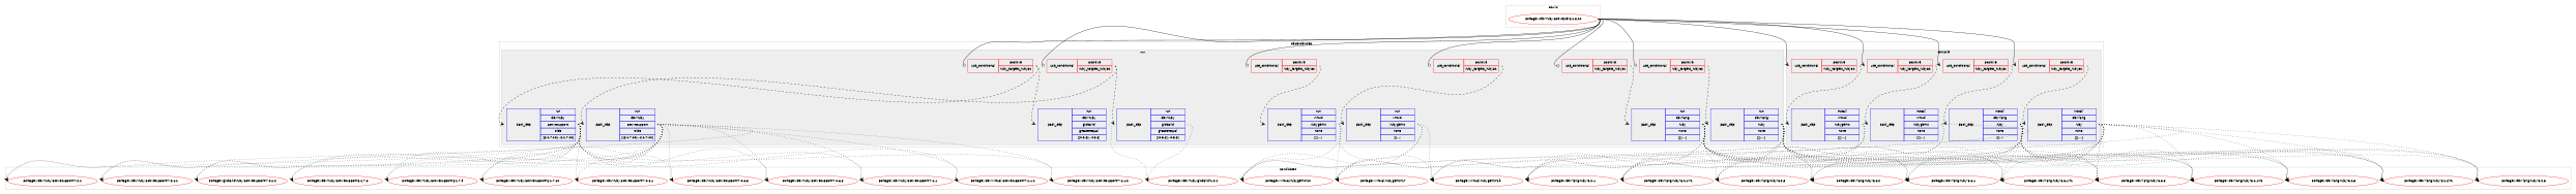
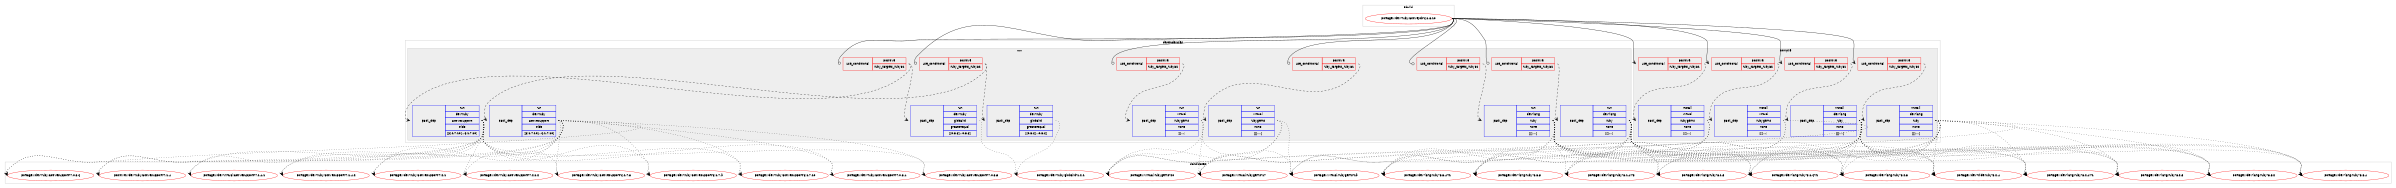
  digraph {
    compound=true
    concentrate=true
    fontname=Helvetica
    fontsize=10
    newrank=true
    rankdir=TB
    ranksep=1.5
    node [color=red fontname=Helvetica fontsize=10]
    edge [arrowhead=vee headport=w style=dotted tailport=e weight=100]
    n1 [label="portage://dev-ruby/activejob-6.1.8.10" width=4]
    n2 [color=blue label=<<TABLE BORDER="0" CELLBORDER="1" CELLSPACING="0" CELLPADDING="4" WIDTH="220"><TR><TD ROWSPAN="6" CELLPADDING="30">pack_dep</TD></TR><TR><TD WIDTH="110">install</TD></TR><TR><TD>dev-lang</TD></TR><TR><TD>ruby</TD></TR><TR><TD>none</TD></TR><TR><TD>[[],,,,]</TD></TR></TABLE>> shape=none]
    n3 [label=<<TABLE BORDER="0" CELLBORDER="1" CELLSPACING="0" CELLPADDING="4"><TR><TD ROWSPAN="3" CELLPADDING="10">use_conditional</TD></TR><TR><TD>positive</TD></TR><TR><TD>ruby_targets_ruby31</TD></TR></TABLE>> shape=none]
    n4 [color=blue label=<<TABLE BORDER="0" CELLBORDER="1" CELLSPACING="0" CELLPADDING="4" WIDTH="220"><TR><TD ROWSPAN="6" CELLPADDING="30">pack_dep</TD></TR><TR><TD WIDTH="110">install</TD></TR><TR><TD>virtual</TD></TR><TR><TD>rubygems</TD></TR><TR><TD>none</TD></TR><TR><TD>[[],,,,]</TD></TR></TABLE>> shape=none]
    n5 [label=<<TABLE BORDER="0" CELLBORDER="1" CELLSPACING="0" CELLPADDING="4"><TR><TD ROWSPAN="3" CELLPADDING="10">use_conditional</TD></TR><TR><TD>positive</TD></TR><TR><TD>ruby_targets_ruby31</TD></TR></TABLE>> shape=none]
    n6 [color=blue label=<<TABLE BORDER="0" CELLBORDER="1" CELLSPACING="0" CELLPADDING="4" WIDTH="220"><TR><TD ROWSPAN="6" CELLPADDING="30">pack_dep</TD></TR><TR><TD WIDTH="110">install</TD></TR><TR><TD>dev-lang</TD></TR><TR><TD>ruby</TD></TR><TR><TD>none</TD></TR><TR><TD>[[],,,,]</TD></TR></TABLE>> shape=none]
    n7 [label=<<TABLE BORDER="0" CELLBORDER="1" CELLSPACING="0" CELLPADDING="4"><TR><TD ROWSPAN="3" CELLPADDING="10">use_conditional</TD></TR><TR><TD>positive</TD></TR><TR><TD>ruby_targets_ruby32</TD></TR></TABLE>> shape=none]
    n8 [color=blue label=<<TABLE BORDER="0" CELLBORDER="1" CELLSPACING="0" CELLPADDING="4" WIDTH="220"><TR><TD ROWSPAN="6" CELLPADDING="30">pack_dep</TD></TR><TR><TD WIDTH="110">install</TD></TR><TR><TD>virtual</TD></TR><TR><TD>rubygems</TD></TR><TR><TD>none</TD></TR><TR><TD>[[],,,,]</TD></TR></TABLE>> shape=none]
    n9 [label=<<TABLE BORDER="0" CELLBORDER="1" CELLSPACING="0" CELLPADDING="4"><TR><TD ROWSPAN="3" CELLPADDING="10">use_conditional</TD></TR><TR><TD>positive</TD></TR><TR><TD>ruby_targets_ruby32</TD></TR></TABLE>> shape=none]
    n10 [color=blue label=<<TABLE BORDER="0" CELLBORDER="1" CELLSPACING="0" CELLPADDING="4" WIDTH="220"><TR><TD ROWSPAN="6" CELLPADDING="30">pack_dep</TD></TR><TR><TD WIDTH="110">run</TD></TR><TR><TD>dev-lang</TD></TR><TR><TD>ruby</TD></TR><TR><TD>none</TD></TR><TR><TD>[[],,,,]</TD></TR></TABLE>> shape=none]
    n11 [label=<<TABLE BORDER="0" CELLBORDER="1" CELLSPACING="0" CELLPADDING="4"><TR><TD ROWSPAN="3" CELLPADDING="10">use_conditional</TD></TR><TR><TD>positive</TD></TR><TR><TD>ruby_targets_ruby31</TD></TR></TABLE>> shape=none]
    n12 [color=blue label=<<TABLE BORDER="0" CELLBORDER="1" CELLSPACING="0" CELLPADDING="4" WIDTH="220"><TR><TD ROWSPAN="6" CELLPADDING="30">pack_dep</TD></TR><TR><TD WIDTH="110">run</TD></TR><TR><TD>dev-ruby</TD></TR><TR><TD>activesupport</TD></TR><TR><TD>tilde</TD></TR><TR><TD>[[6,1,7,10],,,6.1.7.10]</TD></TR></TABLE>> shape=none]
    n13 [color=blue label=<<TABLE BORDER="0" CELLBORDER="1" CELLSPACING="0" CELLPADDING="4" WIDTH="220"><TR><TD ROWSPAN="6" CELLPADDING="30">pack_dep</TD></TR><TR><TD WIDTH="110">run</TD></TR><TR><TD>dev-ruby</TD></TR><TR><TD>globalid</TD></TR><TR><TD>greaterequal</TD></TR><TR><TD>[[0,3,6],,,0.3.6]</TD></TR></TABLE>> shape=none]
    n14 [label=<<TABLE BORDER="0" CELLBORDER="1" CELLSPACING="0" CELLPADDING="4"><TR><TD ROWSPAN="3" CELLPADDING="10">use_conditional</TD></TR><TR><TD>positive</TD></TR><TR><TD>ruby_targets_ruby31</TD></TR></TABLE>> shape=none]
    n15 [color=blue label=<<TABLE BORDER="0" CELLBORDER="1" CELLSPACING="0" CELLPADDING="4" WIDTH="220"><TR><TD ROWSPAN="6" CELLPADDING="30">pack_dep</TD></TR><TR><TD WIDTH="110">run</TD></TR><TR><TD>virtual</TD></TR><TR><TD>rubygems</TD></TR><TR><TD>none</TD></TR><TR><TD>[[],,,,]</TD></TR></TABLE>> shape=none]
    n16 [label=<<TABLE BORDER="0" CELLBORDER="1" CELLSPACING="0" CELLPADDING="4"><TR><TD ROWSPAN="3" CELLPADDING="10">use_conditional</TD></TR><TR><TD>positive</TD></TR><TR><TD>ruby_targets_ruby31</TD></TR></TABLE>> shape=none]
    n17 [color=blue label=<<TABLE BORDER="0" CELLBORDER="1" CELLSPACING="0" CELLPADDING="4" WIDTH="220"><TR><TD ROWSPAN="6" CELLPADDING="30">pack_dep</TD></TR><TR><TD WIDTH="110">run</TD></TR><TR><TD>dev-lang</TD></TR><TR><TD>ruby</TD></TR><TR><TD>none</TD></TR><TR><TD>[[],,,,]</TD></TR></TABLE>> shape=none]
    n18 [label=<<TABLE BORDER="0" CELLBORDER="1" CELLSPACING="0" CELLPADDING="4"><TR><TD ROWSPAN="3" CELLPADDING="10">use_conditional</TD></TR><TR><TD>positive</TD></TR><TR><TD>ruby_targets_ruby32</TD></TR></TABLE>> shape=none]
    n19 [color=blue label=<<TABLE BORDER="0" CELLBORDER="1" CELLSPACING="0" CELLPADDING="4" WIDTH="220"><TR><TD ROWSPAN="6" CELLPADDING="30">pack_dep</TD></TR><TR><TD WIDTH="110">run</TD></TR><TR><TD>dev-ruby</TD></TR><TR><TD>activesupport</TD></TR><TR><TD>tilde</TD></TR><TR><TD>[[6,1,7,10],,,6.1.7.10]</TD></TR></TABLE>> shape=none]
    n20 [color=blue label=<<TABLE BORDER="0" CELLBORDER="1" CELLSPACING="0" CELLPADDING="4" WIDTH="220"><TR><TD ROWSPAN="6" CELLPADDING="30">pack_dep</TD></TR><TR><TD WIDTH="110">run</TD></TR><TR><TD>dev-ruby</TD></TR><TR><TD>globalid</TD></TR><TR><TD>greaterequal</TD></TR><TR><TD>[[0,3,6],,,0.3.6]</TD></TR></TABLE>> shape=none]
    n21 [label=<<TABLE BORDER="0" CELLBORDER="1" CELLSPACING="0" CELLPADDING="4"><TR><TD ROWSPAN="3" CELLPADDING="10">use_conditional</TD></TR><TR><TD>positive</TD></TR><TR><TD>ruby_targets_ruby32</TD></TR></TABLE>> shape=none]
    n22 [color=blue label=<<TABLE BORDER="0" CELLBORDER="1" CELLSPACING="0" CELLPADDING="4" WIDTH="220"><TR><TD ROWSPAN="6" CELLPADDING="30">pack_dep</TD></TR><TR><TD WIDTH="110">run</TD></TR><TR><TD>virtual</TD></TR><TR><TD>rubygems</TD></TR><TR><TD>none</TD></TR><TR><TD>[[],,,,]</TD></TR></TABLE>> shape=none]
    n23 [label=<<TABLE BORDER="0" CELLBORDER="1" CELLSPACING="0" CELLPADDING="4"><TR><TD ROWSPAN="3" CELLPADDING="10">use_conditional</TD></TR><TR><TD>positive</TD></TR><TR><TD>ruby_targets_ruby32</TD></TR></TABLE>> shape=none]
    n24 [label="portage://dev-lang/ruby-8.3.5" width=4]
    n25 [label="portage://dev-lang/ruby-3.3.4-r1" width=4]
    n26 [label="portage://dev-lang/ruby-3.3.4" width=4]
    n27 [label="portage://dev-lang/ruby-3.3.2" width=4]
    n28 [label="portage://dev-lang/ruby-3.2.5" width=4]
    n29 [label="portage://dev-lang/ruby-3.2.4-r1" width=4]
-   n30 [label="portage://dev-lang/ruby-3.2.4" width=4]
+   n30 [label="portage://dev-tilde/ruby-3.2.4" width=4]
    n31 [label="portage://dev-lang/ruby-3.2.3" width=4]
    n32 [label="portage://dev-lang/ruby-3.1.6-r1" width=4]
    n33 [label="portage://dev-lang/ruby-3.1.5" width=4]
    n34 [label="portage://dev-lang/ruby-3.1.4-r3" width=4]
    n35 [label="portage://virtual/rubygems-20" width=4]
    n36 [label="portage://virtual/rubygems-19" width=4]
    n37 [label="portage://virtual/rubygems-17" width=4]
-   n38 [label="portage://globalid-ruby/activesupport-7.2.1.2" width=4]
-   n39 [label="portage://dev-ruby/activesupport-7.2.1.1" width=4]
+   n38 [label="portage://dev-ruby/activesupport-7.2.1.2" width=4]
    n40 [label="portage://dev-ruby/activesupport-7.2.1" width=4]
    n41 [label="portage://dev-ruby/activesupport-7.1.4.2" width=4]
    n42 [label="portage://dev-virtual/activesupport-7.1.4.1" width=4]
-   n43 [label="portage://dev-ruby/activesupport-7.1.4" width=4]
+   n43 [label="positive://dev-ruby/activesupport-7.1.4" width=4]
    n44 [label="portage://dev-ruby/activesupport-7.0.8.6" width=4]
    n45 [label="portage://dev-ruby/activesupport-7.0.8.5" width=4]
    n46 [label="portage://dev-ruby/activesupport-7.0.8.4" width=4]
    n47 [label="portage://dev-ruby/activesupport-6.1.7.10" width=4]
    n48 [label="portage://dev-ruby/activesupport-6.1.7.9" width=4]
    n49 [label="portage://dev-ruby/activesupport-6.1.7.8" width=4]
    n50 [label="portage://dev-ruby/globalid-1.2.1" width=4]
    subgraph cluster_1 {
      color=gray
      label=<<i>ebuild</i>>
      n1
    }
    subgraph cluster_2 {
      color=gray
      label=<<i>dependencies</i>>
      subgraph cluster_3 {
        color=gray
        fillcolor="#eeeeee"
        label=<<i>compile</i>>
        style=filled
        subgraph sub_4 {
          color=gray
          fillcolor="#eeeeee"
          label=<<i>compile</i>>
          style=filled
          n3
          subgraph sub_5 {
            color=gray
            fillcolor="#eeeeee"
            label=<<i>compile</i>>
            style=filled
            n2
          }
        }
        subgraph sub_6 {
          color=gray
          fillcolor="#eeeeee"
          label=<<i>compile</i>>
          style=filled
          n5
          subgraph sub_7 {
            color=gray
            fillcolor="#eeeeee"
            label=<<i>compile</i>>
            style=filled
            n4
          }
        }
        subgraph sub_8 {
          color=gray
          fillcolor="#eeeeee"
          label=<<i>compile</i>>
          style=filled
          n7
          subgraph sub_9 {
            color=gray
            fillcolor="#eeeeee"
            label=<<i>compile</i>>
            style=filled
            n6
          }
        }
        subgraph sub_10 {
          color=gray
          fillcolor="#eeeeee"
          label=<<i>compile</i>>
          style=filled
          n9
          subgraph sub_11 {
            color=gray
            fillcolor="#eeeeee"
            label=<<i>compile</i>>
            style=filled
            n8
          }
        }
      }
      subgraph cluster_12 {
        color=gray
        fillcolor="#eeeeee"
        label=<<i>compile and run</i>>
        style=filled
      }
      subgraph cluster_13 {
        color=gray
        fillcolor="#eeeeee"
        label=<<i>run</i>>
        style=filled
        subgraph sub_14 {
          color=gray
          fillcolor="#eeeeee"
          label=<<i>run</i>>
          style=filled
          n11
          subgraph sub_15 {
            color=gray
            fillcolor="#eeeeee"
            label=<<i>run</i>>
            style=filled
            n10
          }
        }
        subgraph sub_16 {
          color=gray
          fillcolor="#eeeeee"
          label=<<i>run</i>>
          style=filled
          n14
          subgraph sub_17 {
            color=gray
            fillcolor="#eeeeee"
            label=<<i>run</i>>
            style=filled
            n12
          }
          subgraph sub_18 {
            color=gray
            fillcolor="#eeeeee"
            label=<<i>run</i>>
            style=filled
            n13
          }
        }
        subgraph sub_19 {
          color=gray
          fillcolor="#eeeeee"
          label=<<i>run</i>>
          style=filled
          n16
          subgraph sub_20 {
            color=gray
            fillcolor="#eeeeee"
            label=<<i>run</i>>
            style=filled
            n15
          }
        }
        subgraph sub_21 {
          color=gray
          fillcolor="#eeeeee"
          label=<<i>run</i>>
          style=filled
          n18
          subgraph sub_22 {
            color=gray
            fillcolor="#eeeeee"
            label=<<i>run</i>>
            style=filled
            n17
          }
        }
        subgraph sub_23 {
          color=gray
          fillcolor="#eeeeee"
          label=<<i>run</i>>
          style=filled
          n21
          subgraph sub_24 {
            color=gray
            fillcolor="#eeeeee"
            label=<<i>run</i>>
            style=filled
            n19
          }
          subgraph sub_25 {
            color=gray
            fillcolor="#eeeeee"
            label=<<i>run</i>>
            style=filled
            n20
          }
        }
        subgraph sub_26 {
          color=gray
          fillcolor="#eeeeee"
          label=<<i>run</i>>
          style=filled
          n23
          subgraph sub_27 {
            color=gray
            fillcolor="#eeeeee"
            label=<<i>run</i>>
            style=filled
            n22
          }
        }
      }
    }
    subgraph cluster_28 {
      color=gray
      label=<<i>candidates</i>>
      rank=same
      subgraph sub_29 {
        color=black
        label=<<i>candidates</i>>
        nodesep=1
        rank=same
        n24
        n25
        n26
        n27
        n28
        n29
        n30
        n31
        n32
        n33
        n34
      }
      subgraph sub_30 {
        color=black
        label=<<i>candidates</i>>
        nodesep=1
        rank=same
        n24
        n25
        n26
        n27
        n28
        n29
        n30
        n31
        n32
        n33
        n34
      }
      subgraph sub_31 {
        color=black
        label=<<i>candidates</i>>
        nodesep=1
        rank=same
        n24
        n25
        n26
        n27
        n28
        n29
        n30
        n31
        n32
        n33
        n34
      }
      subgraph sub_32 {
        color=black
        label=<<i>candidates</i>>
        nodesep=1
        rank=same
        n35
        n36
        n37
      }
      subgraph sub_33 {
        color=black
        label=<<i>candidates</i>>
        nodesep=1
        rank=same
        n35
        n36
        n37
      }
      subgraph sub_34 {
        color=black
        label=<<i>candidates</i>>
        nodesep=1
        rank=same
        n24
        n25
        n26
        n27
        n28
        n29
        n30
        n31
        n32
        n33
        n34
      }
      subgraph sub_35 {
        color=black
        label=<<i>candidates</i>>
        nodesep=1
        rank=same
        n38
-       n39
        n40
        n41
        n42
        n43
        n44
        n45
        n46
        n47
        n48
        n49
      }
      subgraph sub_36 {
        color=black
        label=<<i>candidates</i>>
        nodesep=1
        rank=same
        n50
      }
      subgraph sub_37 {
        color=black
        label=<<i>candidates</i>>
        nodesep=1
        rank=same
        n35
        n36
        n37
      }
      subgraph sub_38 {
        color=black
        label=<<i>candidates</i>>
        nodesep=1
        rank=same
        n38
-       n39
        n40
        n41
        n42
        n43
        n44
        n45
        n46
        n47
        n48
        n49
      }
      subgraph sub_39 {
        color=black
        label=<<i>candidates</i>>
        nodesep=1
        rank=same
        n50
      }
      subgraph sub_40 {
        color=black
        label=<<i>candidates</i>>
        nodesep=1
        rank=same
        n35
        n36
        n37
      }
    }
    n1 -> n3 [style=solid weight=20]
    n1 -> n5 [style=solid weight=20]
    n1 -> n7 [style=solid weight=20]
    n1 -> n9 [style=solid weight=20]
    n1 -> n11 [arrowhead=odot style=solid weight=20]
    n1 -> n14 [arrowhead=odot style=solid weight=20]
    n1 -> n16 [arrowhead=odot style=solid weight=20]
    n1 -> n18 [arrowhead=odot style=solid weight=20]
    n1 -> n21 [arrowhead=odot style=solid weight=20]
    n1 -> n23 [arrowhead=odot style=solid weight=20]
    n2 -> n24
    n2 -> n25
    n2 -> n26
    n2 -> n27
    n2 -> n28
    n2 -> n29
    n2 -> n30
    n2 -> n31
    n2 -> n32
    n2 -> n33
    n2 -> n34
    n3 -> n2 [style=dashed weight=20]
    n4 -> n35
    n4 -> n36
    n4 -> n37
    n5 -> n4 [style=dashed weight=20]
    n6 -> n24
    n6 -> n25
    n6 -> n26
    n6 -> n27
    n6 -> n28
    n6 -> n29
    n6 -> n30
    n6 -> n31
    n6 -> n32
    n6 -> n33
    n6 -> n34
    n7 -> n6 [style=dashed weight=20]
    n8 -> n35
    n8 -> n36
    n8 -> n37
    n9 -> n8 [style=dashed weight=20]
    n10 -> n24
    n10 -> n25
    n10 -> n26
    n10 -> n27
    n10 -> n28
    n10 -> n29
    n10 -> n30
    n10 -> n31
    n10 -> n32
    n10 -> n33
    n10 -> n34
    n11 -> n10 [style=dashed weight=20]
    n12 -> n38
-   n12 -> n39
    n12 -> n40
    n12 -> n41
    n12 -> n42
    n12 -> n43
    n12 -> n44
    n12 -> n45
    n12 -> n46
    n12 -> n47
    n12 -> n48
    n12 -> n49
    n13 -> n50
    n14 -> n12 [style=dashed weight=20]
    n14 -> n13 [style=dashed weight=20]
    n15 -> n35
    n15 -> n36
    n15 -> n37
    n16 -> n15 [style=dashed weight=20]
    n17 -> n24
    n17 -> n25
    n17 -> n26
    n17 -> n27
    n17 -> n28
    n17 -> n29
    n17 -> n30
    n17 -> n31
    n17 -> n32
    n17 -> n33
    n17 -> n34
    n18 -> n17 [style=dashed weight=20]
    n19 -> n38
-   n19 -> n39
    n19 -> n40
    n19 -> n41
    n19 -> n42
    n19 -> n43
    n19 -> n44
    n19 -> n45
    n19 -> n46
    n19 -> n47
    n19 -> n48
    n19 -> n49
    n20 -> n50
    n21 -> n19 [style=dashed weight=20]
    n21 -> n20 [style=dashed weight=20]
    n22 -> n35
    n22 -> n36
    n22 -> n37
    n23 -> n22 [style=dashed weight=20]
  }
